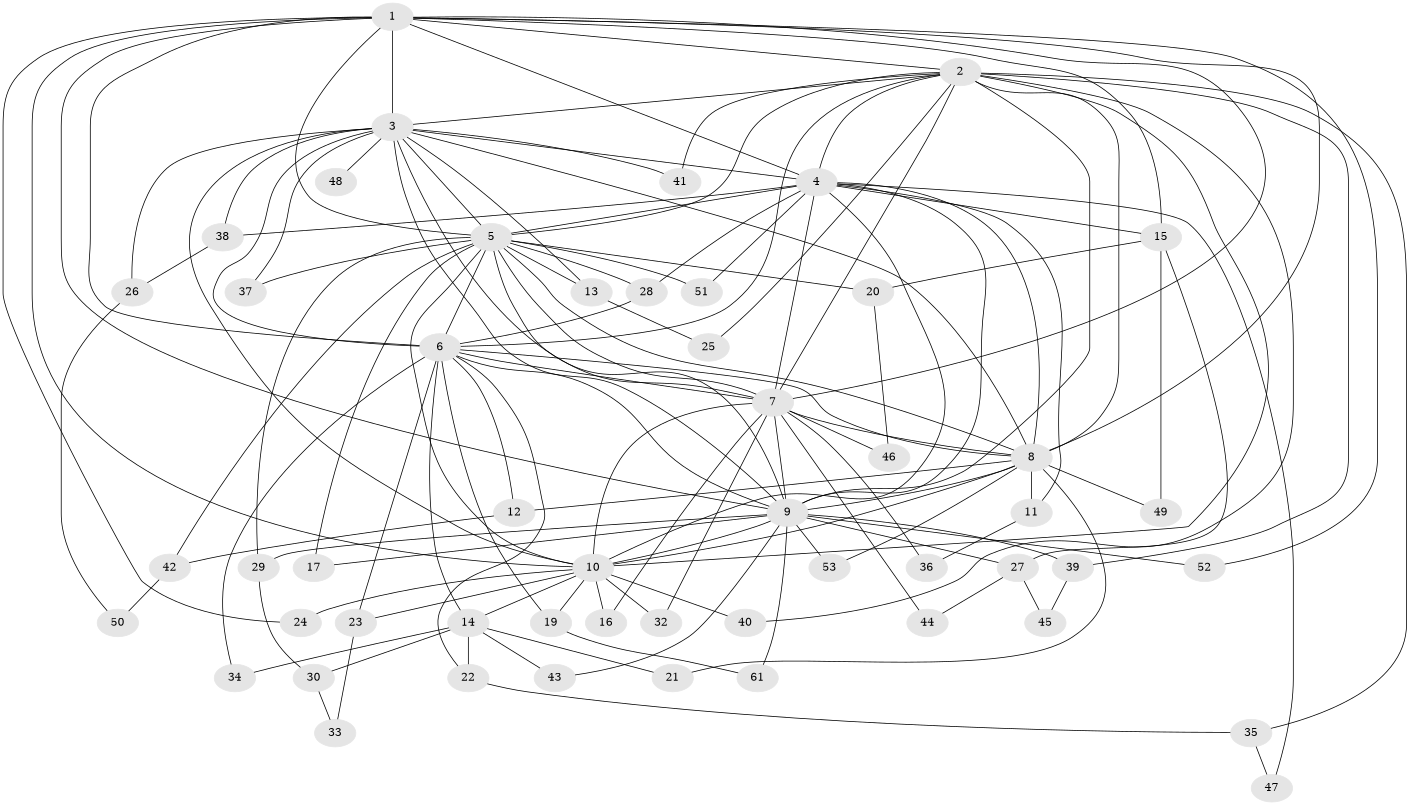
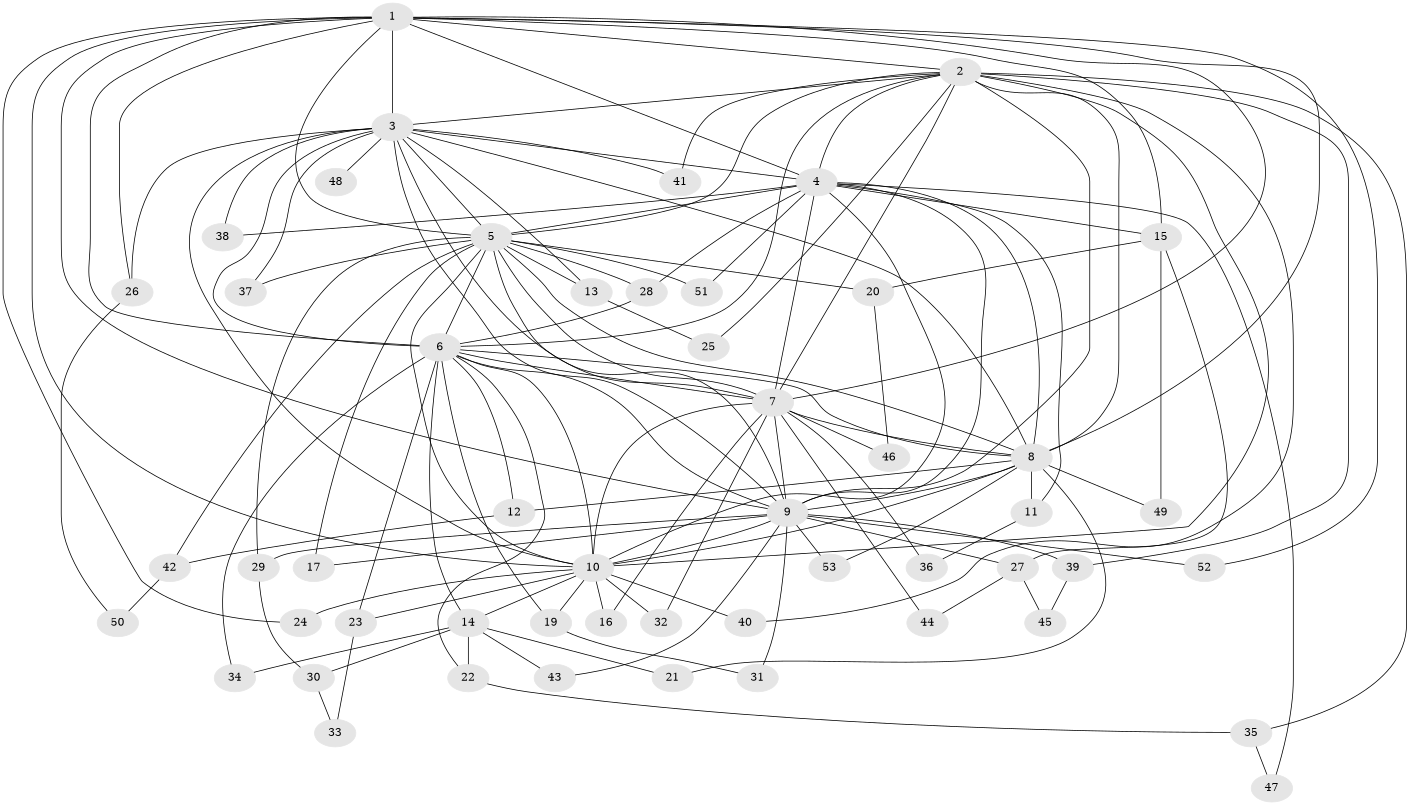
  graph {
    node [color=gray90 style=filled]
    1
    2
    3
    4
    5
    6
    7
    8
    9
    10
    15
    24
    26
    52
    25
    35
    39
    40
    41
    13
    37
    38
    48
    11
    28
    47
    51
    17
    20
    29
    42
    12
    14
    19
    22
    23
    34
    16
    32
    36
    44
    46
    21
    49
    53
    27
-   31 [label=61]
+   31
    43
    50
    45
    30
    33
    1 -- 2
    1 -- 3
    1 -- 4
    1 -- 5
    1 -- 6
    1 -- 7
    1 -- 8
    1 -- 9
    1 -- 10
    1 -- 15
    1 -- 24
-   38 -- 26
+   1 -- 26
    1 -- 52
    2 -- 3
    2 -- 4
    2 -- 5
    2 -- 6
    2 -- 7
    2 -- 8
    2 -- 9
    2 -- 10
    2 -- 25
    2 -- 35
    2 -- 39
    2 -- 40
    2 -- 41
    3 -- 4
    3 -- 5
    3 -- 6
    3 -- 7
    3 -- 8
    3 -- 9
    3 -- 10
    3 -- 26
    3 -- 41
    3 -- 13
    3 -- 37
    3 -- 38
    3 -- 48
    4 -- 5
    4 -- 7
    4 -- 8
    4 -- 9
    4 -- 10
    4 -- 15
    4 -- 38
    4 -- 11
    4 -- 28
    4 -- 47
    4 -- 51
    5 -- 6
    5 -- 7
    5 -- 8
    5 -- 9
    5 -- 10
    5 -- 13
    5 -- 37
    5 -- 28
    5 -- 51
    5 -- 17
    5 -- 20
    5 -- 29
    5 -- 42
    6 -- 7
    6 -- 8
    6 -- 9
+   6 -- 10
    6 -- 12
    6 -- 14
    6 -- 19
    6 -- 22
    6 -- 23
    6 -- 34
    7 -- 8
    7 -- 9
    7 -- 10
    7 -- 16
    7 -- 32
    7 -- 36
    7 -- 44
    7 -- 46
    8 -- 9
    8 -- 10
    8 -- 11
    8 -- 12
    8 -- 21
    8 -- 49
    8 -- 53
    9 -- 10
    9 -- 52
    9 -- 39
    9 -- 17
    9 -- 29
    9 -- 53
    9 -- 27
    9 -- 31
    9 -- 43
    10 -- 24
    10 -- 40
    10 -- 14
    10 -- 19
    10 -- 23
    10 -- 16
    10 -- 32
    15 -- 20
    15 -- 49
    15 -- 27
    26 -- 50
    35 -- 47
    39 -- 45
    13 -- 25
    11 -- 36
    28 -- 6
    20 -- 46
    29 -- 30
    42 -- 50
    12 -- 42
    14 -- 22
    14 -- 34
    14 -- 21
    14 -- 43
    14 -- 30
    19 -- 31
    22 -- 35
    23 -- 33
    27 -- 44
    27 -- 45
    30 -- 33
  }
